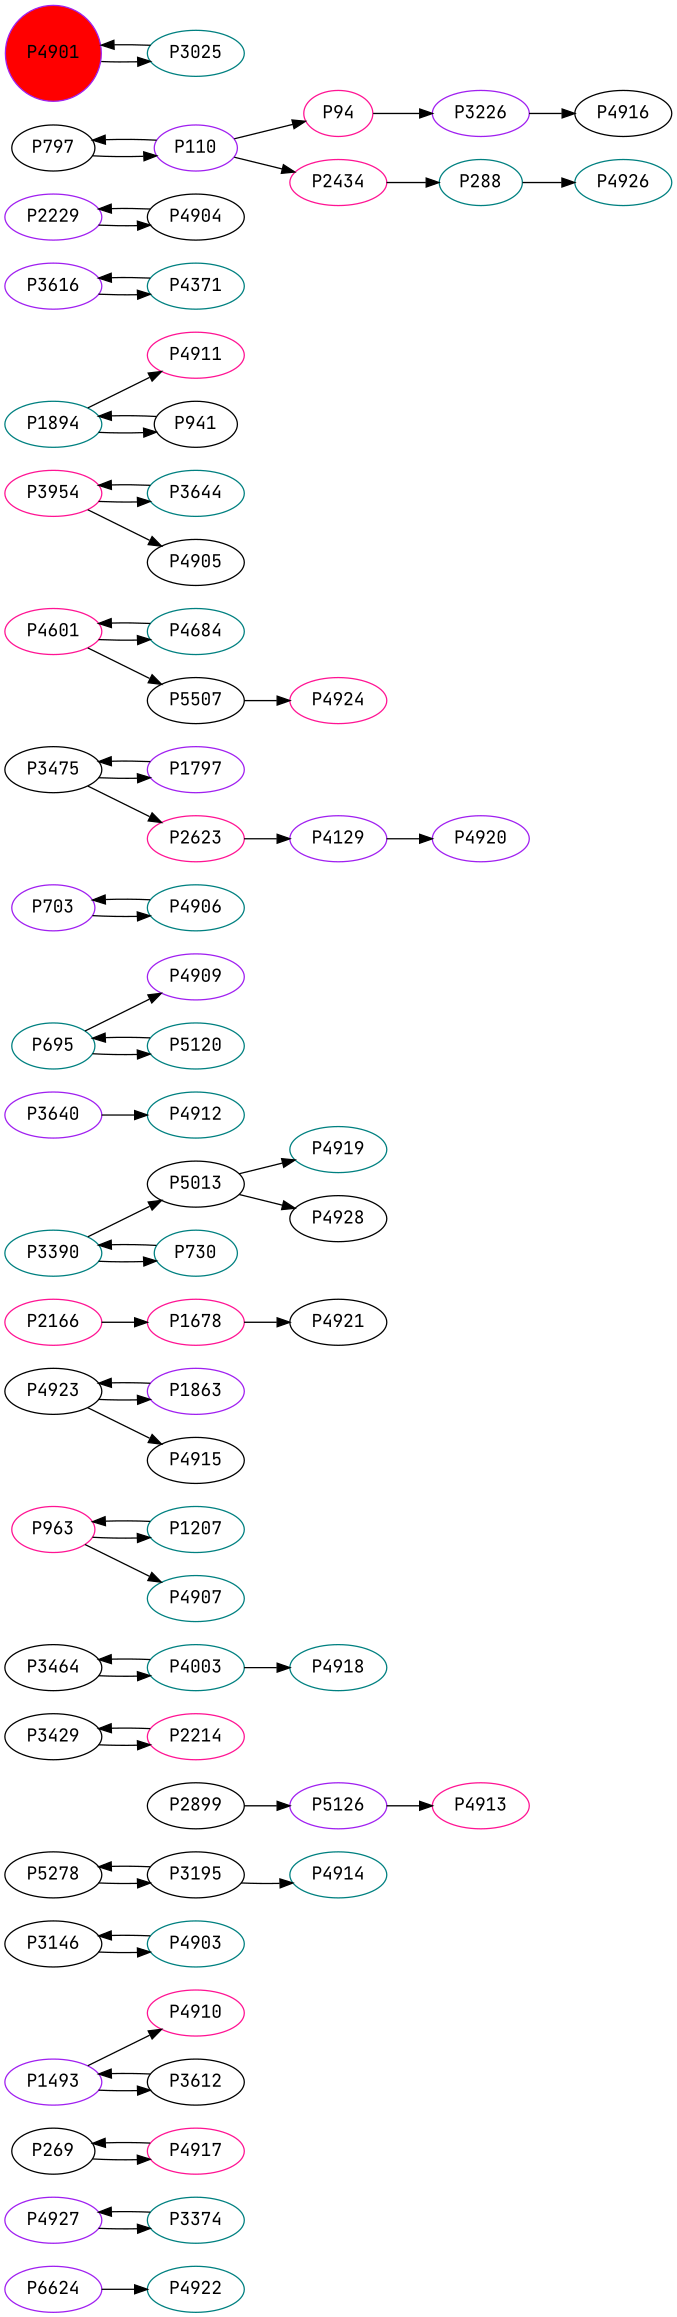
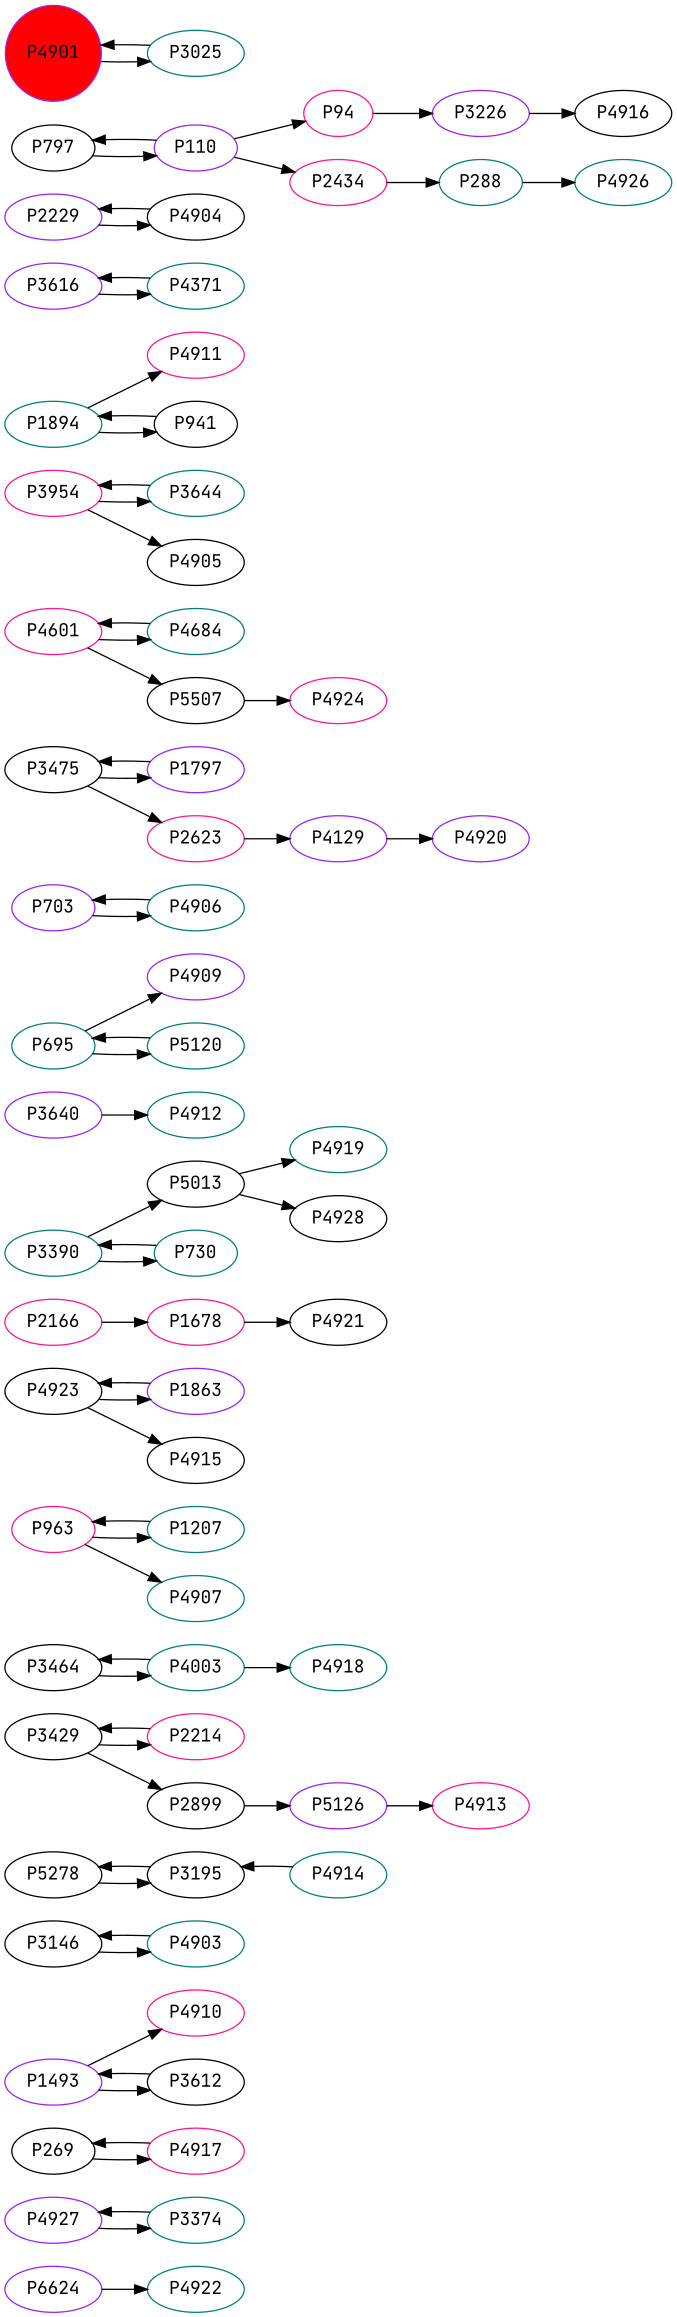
  digraph {
    fontname="JetBrains Mono"
    rankdir=LR
    node [color=teal fontname="JetBrains Mono"]
    edge [fontname="JetBrains Mono"]
    P6624 [color=purple]
    P4922
    P4927 [color=purple]
    P3374
    P269 [color=black]
    P4917 [color=deeppink]
    P1493 [color=purple]
    P4910 [color=deeppink]
    P3612 [color=black]
    P3146 [color=black]
    P4903
    P5278 [color=black]
    P3195 [color=black]
    P4914
    P5126 [color=purple]
    P4913 [color=deeppink]
    P3464 [color=black]
    P4003
    P4918
    P963 [color=deeppink]
    P1207
    P4907
    P4923 [color=black]
    P1863 [color=purple]
    P4915 [color=black]
    P2166 [color=deeppink]
    P1678 [color=deeppink]
    P4921 [color=black]
    P3429 [color=black]
    P2214 [color=deeppink]
    P2899 [color=black]
    P5013 [color=black]
    P3390
    P730
    P4919
    P4928 [color=black]
    P3640 [color=purple]
    P4912
    P4909 [color=purple]
    P695
    P5120
    P703 [color=purple]
    P4906
    P4129 [color=purple]
    P4920 [color=purple]
    P4601 [color=deeppink]
    P4684
    P5507 [color=black]
    P4924 [color=deeppink]
    P3954 [color=deeppink]
    P3644
    P4905 [color=black]
    P4911 [color=deeppink]
    P1894
    P941 [color=black]
    P3616 [color=purple]
    P4371
    P2229 [color=purple]
    P4904 [color=black]
    P797 [color=black]
    P110 [color=purple]
    P94 [color=deeppink]
    P2434 [color=deeppink]
    P3226 [color=purple]
    P3475 [color=black]
    P1797 [color=purple]
    P2623 [color=deeppink]
    P4901 [color=purple fillcolor=red shape=circle style=filled]
    P3025
    P4916 [color=black]
    P288
    P4926
    P6624 -> P4922
    P4927 -> P3374
    P3374 -> P4927
    P269 -> P4917
    P4917 -> P269
    P1493 -> P4910
    P1493 -> P3612
    P3612 -> P1493
    P3146 -> P4903
    P4903 -> P3146
    P5278 -> P3195
    P3195 -> P5278
-   P3195 -> P4914
+   P4914 -> P3195
    P5126 -> P4913
    P3464 -> P4003
    P4003 -> P3464
    P4003 -> P4918
    P963 -> P1207
    P963 -> P4907
    P1207 -> P963
    P4923 -> P1863
    P4923 -> P4915
    P1863 -> P4923
    P2166 -> P1678
    P1678 -> P4921
    P3429 -> P2214
+   P3429 -> P2899
    P2214 -> P3429
    P2899 -> P5126
    P5013 -> P4919
    P5013 -> P4928
    P3390 -> P5013
    P3390 -> P730
    P730 -> P3390
    P3640 -> P4912
    P695 -> P4909
    P695 -> P5120
    P5120 -> P695
    P703 -> P4906
    P4906 -> P703
    P4129 -> P4920
    P4601 -> P4684
    P4601 -> P5507
    P4684 -> P4601
    P5507 -> P4924
    P3954 -> P3644
    P3954 -> P4905
    P3644 -> P3954
    P1894 -> P4911
    P1894 -> P941
    P941 -> P1894
    P3616 -> P4371
    P4371 -> P3616
    P2229 -> P4904
    P4904 -> P2229
    P797 -> P110
    P110 -> P797
    P110 -> P94
    P110 -> P2434
    P94 -> P3226
    P2434 -> P288
    P3226 -> P4916
    P3475 -> P1797
    P3475 -> P2623
    P1797 -> P3475
    P2623 -> P4129
    P4901 -> P3025
    P3025 -> P4901
    P288 -> P4926
  }
